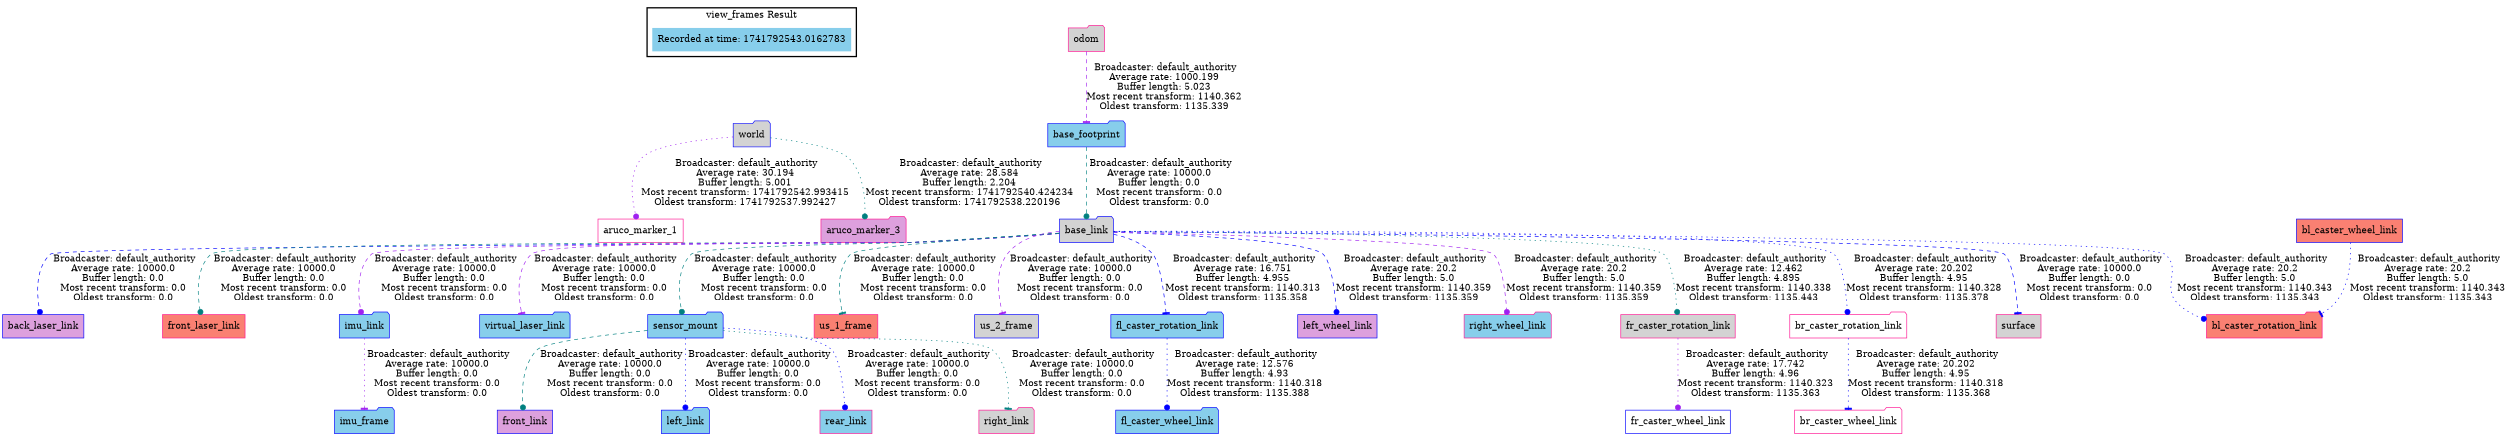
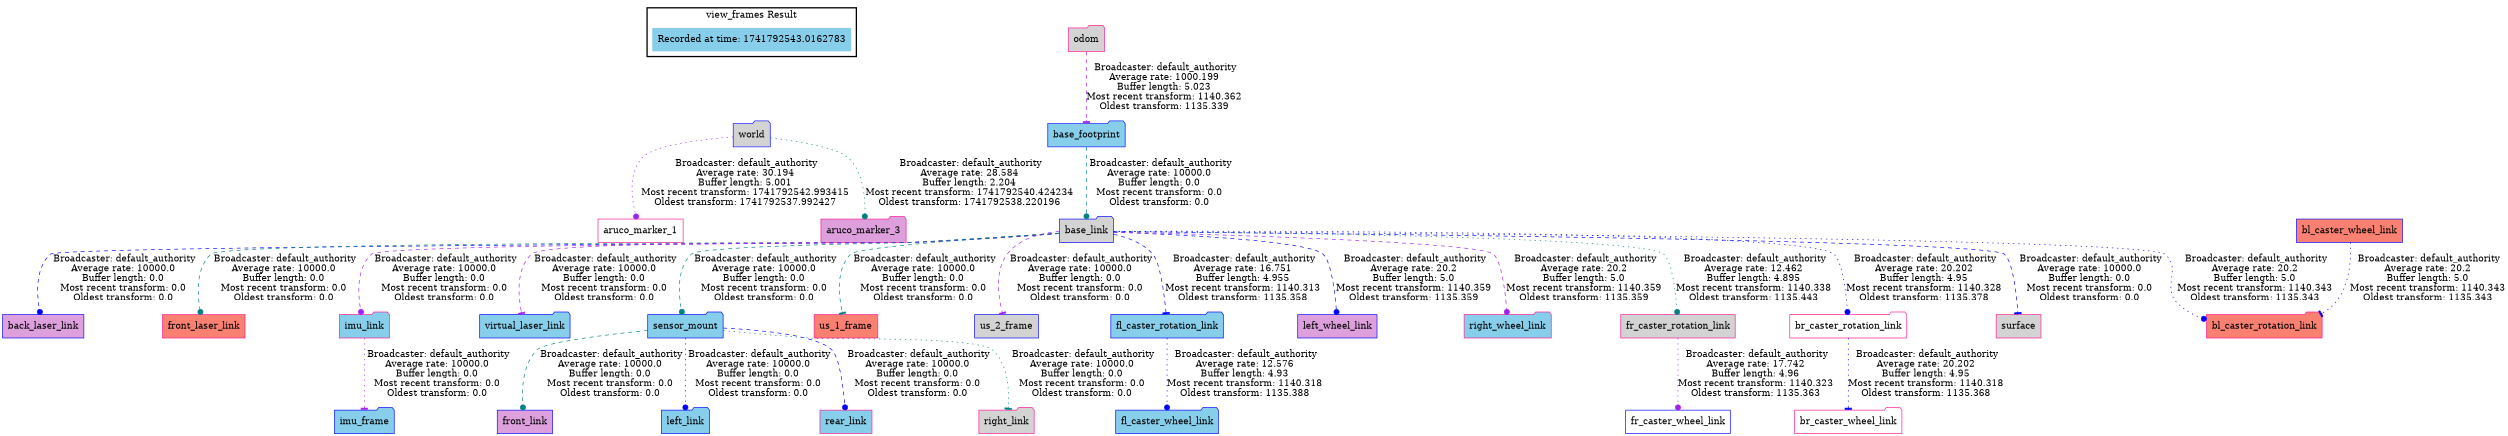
  digraph {
    node [color=deeppink fillcolor=skyblue shape=folder style=filled]
    edge [style=dashed arrowhead=dot color=blue]
    "Recorded at time: 1741792543.0162783" [shape=plaintext]
    world [color=blue fillcolor=lightgrey]
    odom [fillcolor=lightgrey]
    base_footprint [color=blue]
    base_link [color=blue fillcolor=lightgrey]
    surface [fillcolor=lightgrey shape=box]
    back_laser_link [color=blue fillcolor=plum shape=box]
    front_laser_link [fillcolor=salmon shape=box]
-   imu_link [color=blue]
+   imu_link
    virtual_laser_link [color=blue]
    sensor_mount [color=blue]
    us_1_frame [fillcolor=salmon shape=box]
    us_2_frame [color=blue fillcolor=lightgrey shape=box]
    bl_caster_rotation_link [fillcolor=salmon]
    fl_caster_rotation_link [color=blue]
    left_wheel_link [color=blue fillcolor=plum shape=box]
    right_wheel_link
    fr_caster_rotation_link [fillcolor=lightgrey shape=box]
    br_caster_rotation_link [fillcolor=white]
    imu_frame [color=blue]
    front_link [color=blue fillcolor=plum shape=box]
    left_link [color=blue]
    rear_link [shape=box]
    right_link [fillcolor=lightgrey]
    fl_caster_wheel_link [color=blue]
    fr_caster_wheel_link [color=blue fillcolor=white shape=box]
    br_caster_wheel_link [fillcolor=white]
    bl_caster_wheel_link [color=blue fillcolor=salmon shape=box]
    aruco_marker_1 [fillcolor=white shape=box]
    aruco_marker_3 [fillcolor=plum]
    subgraph cluster_1 {
      color=black
      label="view_frames Result"
      style=bold
      "Recorded at time: 1741792543.0162783"
    }
    "Recorded at time: 1741792543.0162783" -> world [style=invis arrowhead="" color=""]
    world -> aruco_marker_1 [color=purple label=" Broadcaster: default_authority\nAverage rate: 30.194\nBuffer length: 5.001\nMost recent transform: 1741792542.993415\nOldest transform: 1741792537.992427\n" style=dotted]
    world -> aruco_marker_3 [color=teal label=" Broadcaster: default_authority\nAverage rate: 28.584\nBuffer length: 2.204\nMost recent transform: 1741792540.424234\nOldest transform: 1741792538.220196\n" style=dotted]
    odom -> base_footprint [arrowhead=tee color=purple label=" Broadcaster: default_authority\nAverage rate: 1000.199\nBuffer length: 5.023\nMost recent transform: 1140.362\nOldest transform: 1135.339\n"]
    base_footprint -> base_link [color=teal label=" Broadcaster: default_authority\nAverage rate: 10000.0\nBuffer length: 0.0\nMost recent transform: 0.0\nOldest transform: 0.0\n"]
    base_link -> surface [arrowhead=tee label=" Broadcaster: default_authority\nAverage rate: 10000.0\nBuffer length: 0.0\nMost recent transform: 0.0\nOldest transform: 0.0\n"]
    base_link -> back_laser_link [label=" Broadcaster: default_authority\nAverage rate: 10000.0\nBuffer length: 0.0\nMost recent transform: 0.0\nOldest transform: 0.0\n"]
    base_link -> front_laser_link [color=teal label=" Broadcaster: default_authority\nAverage rate: 10000.0\nBuffer length: 0.0\nMost recent transform: 0.0\nOldest transform: 0.0\n"]
    base_link -> imu_link [color=purple label=" Broadcaster: default_authority\nAverage rate: 10000.0\nBuffer length: 0.0\nMost recent transform: 0.0\nOldest transform: 0.0\n"]
    base_link -> virtual_laser_link [arrowhead=tee color=purple label=" Broadcaster: default_authority\nAverage rate: 10000.0\nBuffer length: 0.0\nMost recent transform: 0.0\nOldest transform: 0.0\n"]
    base_link -> sensor_mount [color=teal label=" Broadcaster: default_authority\nAverage rate: 10000.0\nBuffer length: 0.0\nMost recent transform: 0.0\nOldest transform: 0.0\n"]
    base_link -> us_1_frame [arrowhead=tee color=teal label=" Broadcaster: default_authority\nAverage rate: 10000.0\nBuffer length: 0.0\nMost recent transform: 0.0\nOldest transform: 0.0\n"]
    base_link -> us_2_frame [arrowhead=tee color=purple label=" Broadcaster: default_authority\nAverage rate: 10000.0\nBuffer length: 0.0\nMost recent transform: 0.0\nOldest transform: 0.0\n"]
    base_link -> bl_caster_rotation_link [label=" Broadcaster: default_authority\nAverage rate: 20.2\nBuffer length: 5.0\nMost recent transform: 1140.343\nOldest transform: 1135.343\n" style=dotted]
    base_link -> fl_caster_rotation_link [arrowhead=tee label=" Broadcaster: default_authority\nAverage rate: 16.751\nBuffer length: 4.955\nMost recent transform: 1140.313\nOldest transform: 1135.358\n"]
    base_link -> left_wheel_link [label=" Broadcaster: default_authority\nAverage rate: 20.2\nBuffer length: 5.0\nMost recent transform: 1140.359\nOldest transform: 1135.359\n"]
    base_link -> right_wheel_link [color=purple label=" Broadcaster: default_authority\nAverage rate: 20.2\nBuffer length: 5.0\nMost recent transform: 1140.359\nOldest transform: 1135.359\n"]
    base_link -> fr_caster_rotation_link [color=teal label=" Broadcaster: default_authority\nAverage rate: 12.462\nBuffer length: 4.895\nMost recent transform: 1140.338\nOldest transform: 1135.443\n" style=dotted]
    base_link -> br_caster_rotation_link [label=" Broadcaster: default_authority\nAverage rate: 20.202\nBuffer length: 4.95\nMost recent transform: 1140.328\nOldest transform: 1135.378\n" style=dotted]
    imu_link -> imu_frame [arrowhead=tee color=purple label=" Broadcaster: default_authority\nAverage rate: 10000.0\nBuffer length: 0.0\nMost recent transform: 0.0\nOldest transform: 0.0\n" style=dotted]
    sensor_mount -> front_link [color=teal label=" Broadcaster: default_authority\nAverage rate: 10000.0\nBuffer length: 0.0\nMost recent transform: 0.0\nOldest transform: 0.0\n"]
    sensor_mount -> left_link [label=" Broadcaster: default_authority\nAverage rate: 10000.0\nBuffer length: 0.0\nMost recent transform: 0.0\nOldest transform: 0.0\n" style=dotted]
-   sensor_mount -> rear_link [label=" Broadcaster: default_authority\nAverage rate: 10000.0\nBuffer length: 0.0\nMost recent transform: 0.0\nOldest transform: 0.0\n" style=dotted]
+   sensor_mount -> rear_link [label=" Broadcaster: default_authority\nAverage rate: 10000.0\nBuffer length: 0.0\nMost recent transform: 0.0\nOldest transform: 0.0\n"]
    sensor_mount -> right_link [arrowhead=tee color=teal label=" Broadcaster: default_authority\nAverage rate: 10000.0\nBuffer length: 0.0\nMost recent transform: 0.0\nOldest transform: 0.0\n" style=dotted]
    fl_caster_rotation_link -> fl_caster_wheel_link [label=" Broadcaster: default_authority\nAverage rate: 12.576\nBuffer length: 4.93\nMost recent transform: 1140.318\nOldest transform: 1135.388\n" style=dotted]
    fr_caster_rotation_link -> fr_caster_wheel_link [color=purple label=" Broadcaster: default_authority\nAverage rate: 17.742\nBuffer length: 4.96\nMost recent transform: 1140.323\nOldest transform: 1135.363\n" style=dotted]
    br_caster_rotation_link -> br_caster_wheel_link [arrowhead=tee label=" Broadcaster: default_authority\nAverage rate: 20.202\nBuffer length: 4.95\nMost recent transform: 1140.318\nOldest transform: 1135.368\n" style=dotted]
    bl_caster_wheel_link -> bl_caster_rotation_link [arrowhead=tee label=" Broadcaster: default_authority\nAverage rate: 20.2\nBuffer length: 5.0\nMost recent transform: 1140.343\nOldest transform: 1135.343\n" style=dotted]
  }
